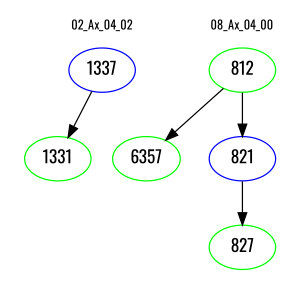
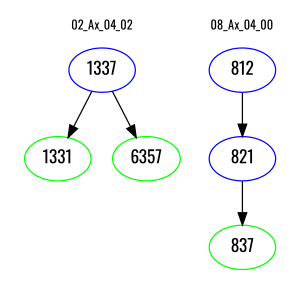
  digraph {
    fontname=Oswald
    node [color=green fontname=Oswald]
    edge [color=black fontname=Oswald]
    n1 [label=1331]
    n2 [color=blue label=1337]
    n3 [label=6357]
-   n4 [label=812]
+   n4 [color=blue label=812]
    n5 [color=blue label=821]
-   n6 [label=827]
+   n6 [label=837]
    subgraph cluster_1 {
      color=white
      fontsize=10
      label="02_Ax_04_02"
      n1
      n2
      n3
    }
    subgraph cluster_2 {
      color=white
      fontsize=10
      label="08_Ax_04_00"
      n4
      n5
      n6
    }
    n2 -> n1
-   n4 -> n3
+   n2 -> n3
    n4 -> n5
    n5 -> n6
  }
